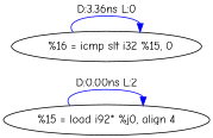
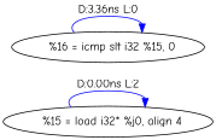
  digraph {
    rankdir=LR
    fontname="Comic Neue"
    node [fontname="Comic Neue"]
    edge [color=blue fontname="Comic Neue"]
-   n1 [label="%15 = load i92* %j0, align 4"]
+   n1 [label="  %15 = load i32* %j0, align 4"]
    n2 [label="  %16 = icmp slt i32 %15, 0"]
    n1 -> n1 [label="D:0.00ns L:2"]
    n2 -> n2 [label="D:3.36ns L:0"]
  }
